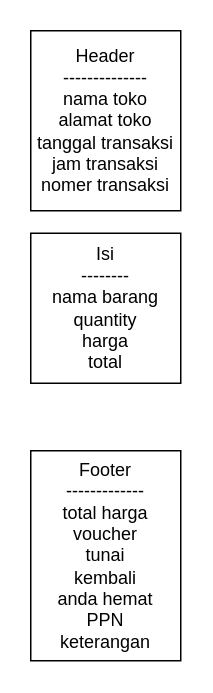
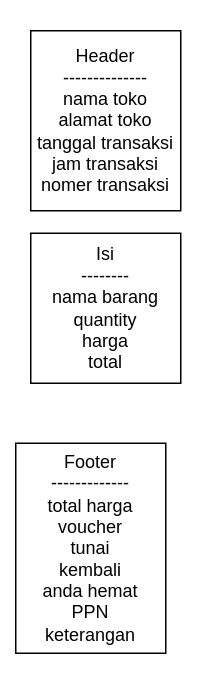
  <mxCell id="0" />
  <mxCell id="1" parent="0" />
  <mxCell id="2" value="Header&lt;br&gt;--------------&lt;br&gt;nama toko&lt;br&gt;alamat toko&lt;br&gt;tanggal transaksi&lt;br&gt;jam transaksi&lt;br&gt;nomer transaksi" style="rounded=0;whiteSpace=wrap;html=1;" vertex="1" parent="1"><mxGeometry x="20" y="20" width="100" height="120" as="geometry" /></mxCell>
  <mxCell id="3" value="Isi&lt;br&gt;--------&lt;br&gt;nama barang&lt;br&gt;quantity&lt;br&gt;harga&lt;br&gt;total" style="rounded=0;whiteSpace=wrap;html=1;" vertex="1" parent="1"><mxGeometry x="20" y="155" width="100" height="100" as="geometry" /></mxCell>
- <mxCell id="4" value="Footer&lt;br&gt;-------------&lt;br&gt;total harga&lt;br&gt;voucher&lt;br&gt;tunai&lt;br&gt;kembali&lt;br&gt;anda hemat&lt;br&gt;PPN&lt;br&gt;keterangan" style="rounded=0;whiteSpace=wrap;html=1;" vertex="1" parent="1"><mxGeometry x="20" y="300" width="100" height="140" as="geometry" /></mxCell>
+ <mxCell id="4" value="Footer&lt;br&gt;-------------&lt;br&gt;total harga&lt;br&gt;voucher&lt;br&gt;tunai&lt;br&gt;kembali&lt;br&gt;anda hemat&lt;br&gt;PPN&lt;br&gt;keterangan" style="rounded=0;whiteSpace=wrap;html=1;" vertex="1" parent="1"><mxGeometry x="10" y="295" width="100" height="140" as="geometry" /></mxCell>
